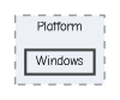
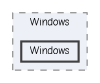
  digraph {
    compound=true
    fontname="Comic Neue"
    n1 [color=grey25 fillcolor="#edf0f7" fontname="Comic Neue" fontsize=10 height=0.2 label=Windows shape=box style="filled,bold" width=0.4]
    subgraph cluster_1 {
      bgcolor="#edf0f7"
      fontsize=10
-     label=Platform
+     label=Windows
      pencolor=grey50
      style="filled,dashed"
      n1
    }
  }
